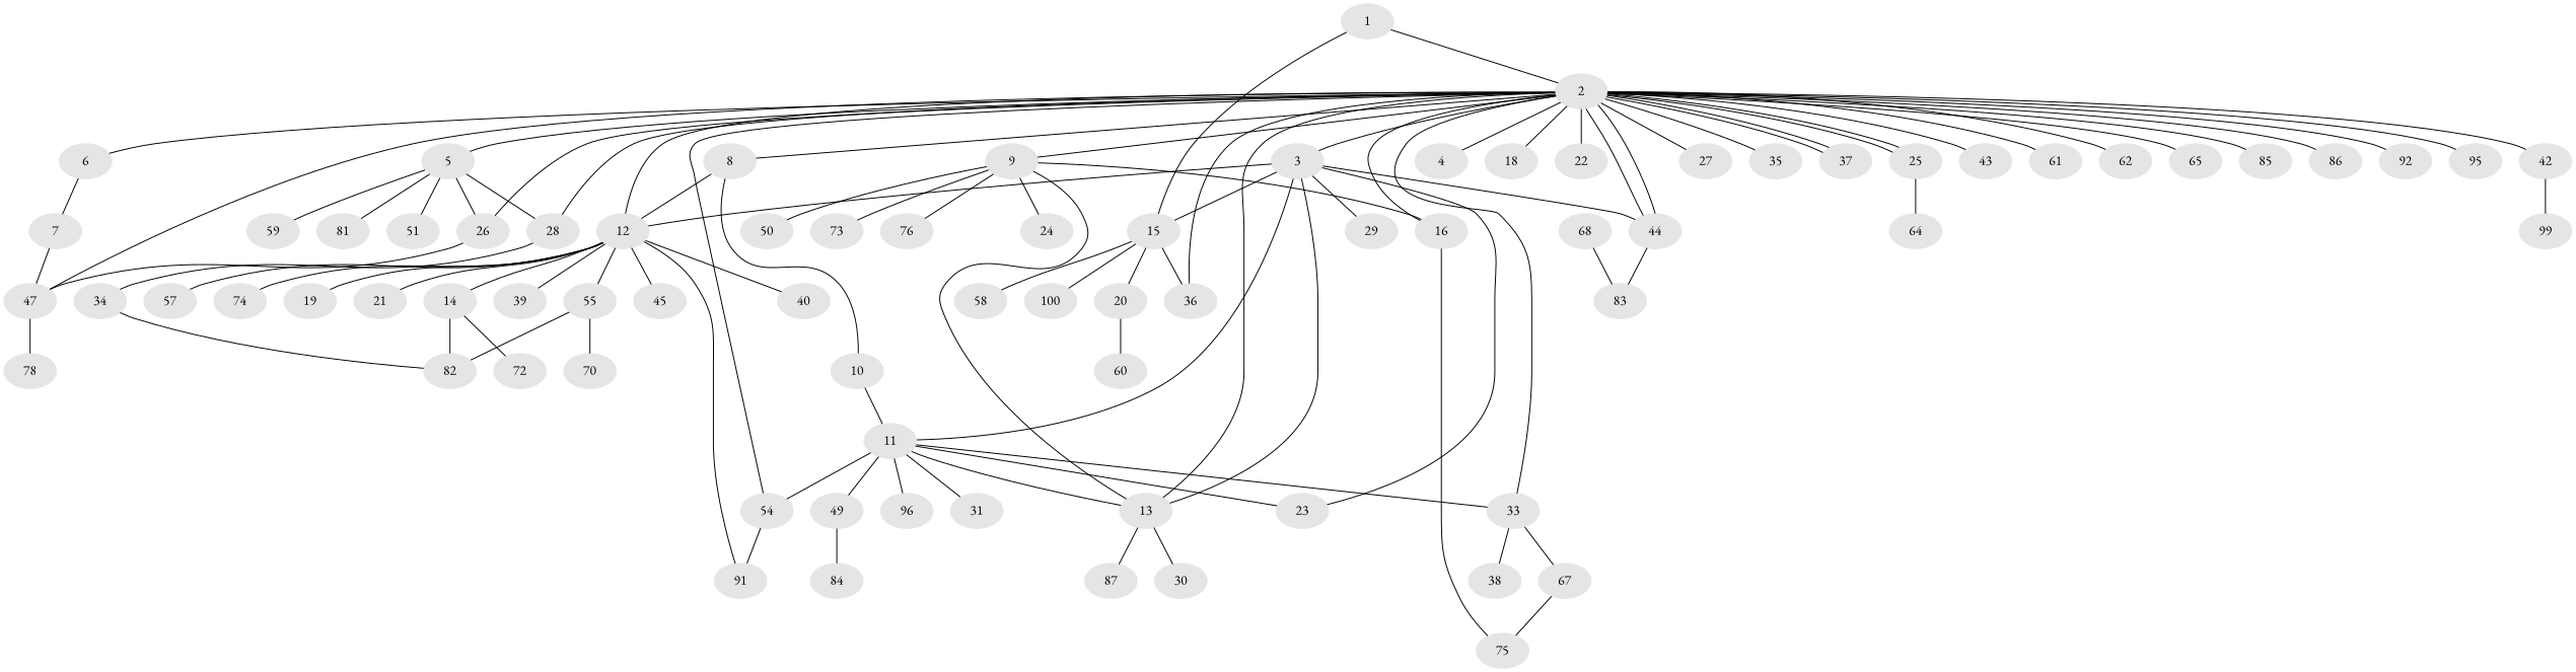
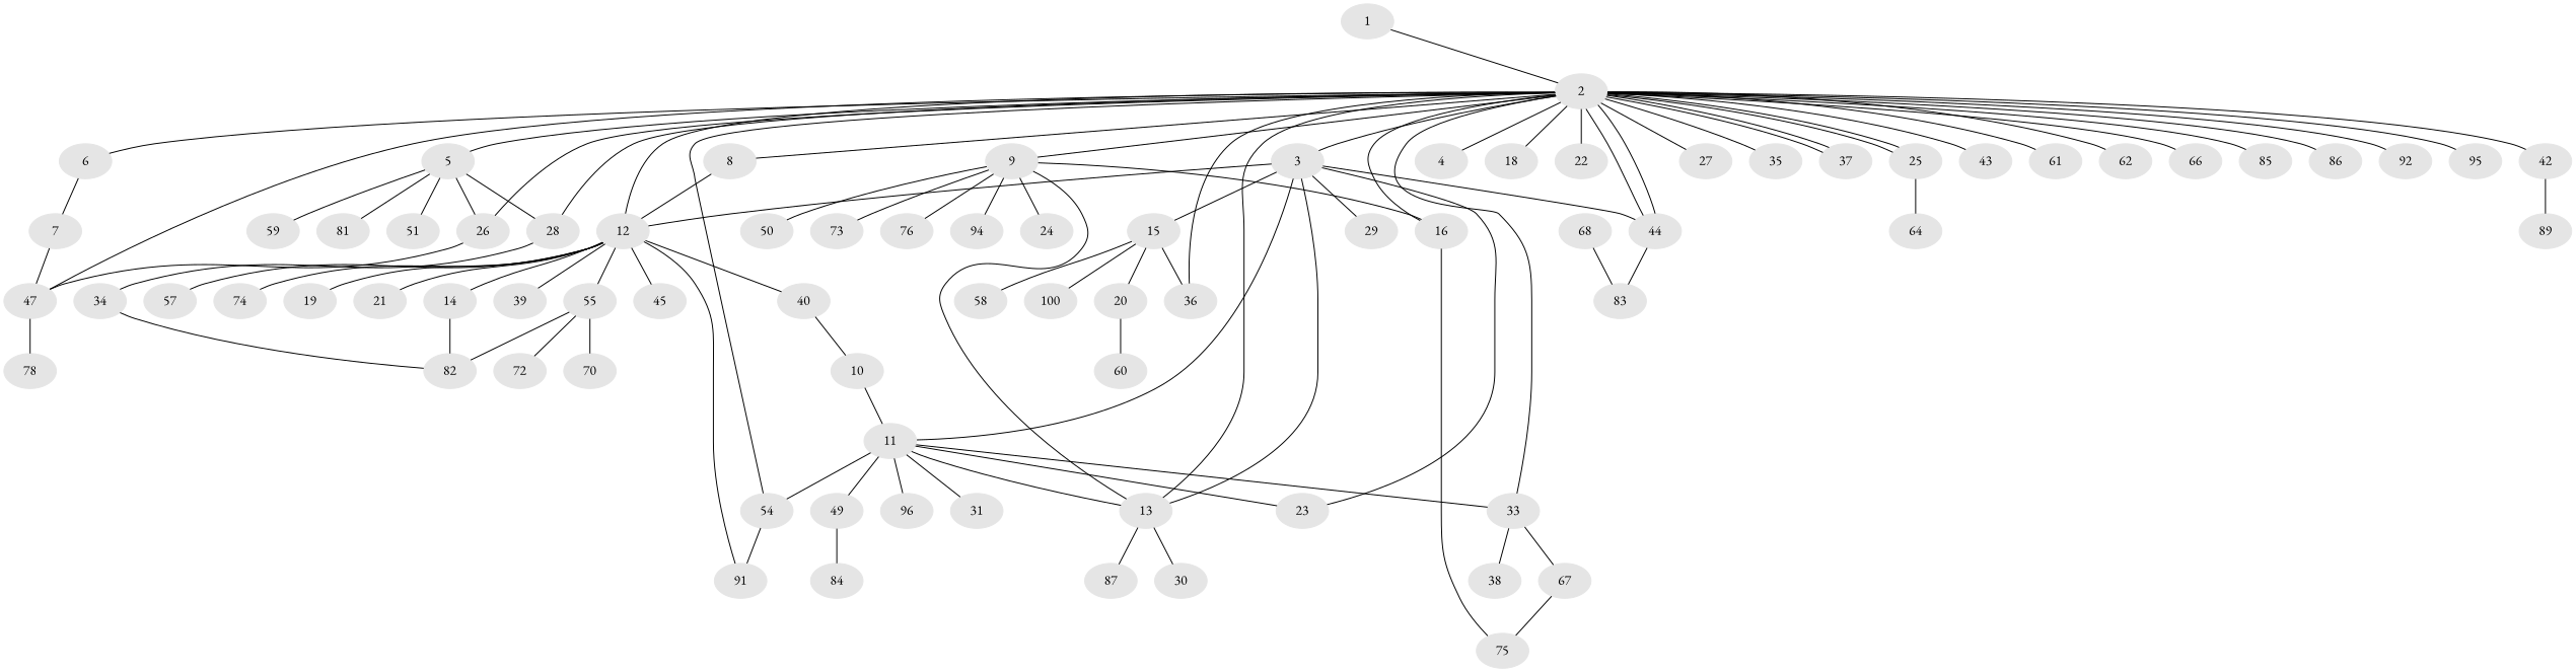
  graph {
    fontname="EB Garamond"
    node [color=gray90 fontname="EB Garamond" style=filled]
    edge [fontname="EB Garamond"]
    2 [super="+97"]
    3 [super="+52"]
    4
    5 [super="+17"]
    6
    8 [super="+56"]
    9 [super="+32"]
    12 [super="+80"]
    13 [super="+53"]
    16
    18
    22
    25
    26
    27
    28 [super="+41"]
    33 [super="+98"]
    35
    36 [super="+63"]
    37
    42 [super="+77"]
    43
    44
    47 [super="+66"]
    54
    61
    62
-   65
+   65 [label=66]
    85
    86
    92
    95
    1
    15 [super="+99"]
    20 [super="+71"]
    58
    100
    11 [super="+90"]
    23
    29
    51
    59
    81
    7 [super="+46"]
    10
    24
    50
    73
    76
+   94
    14 [super="+48"]
    19
    21
    39
    40
    45
    55
    57
    74
    91
    30
    87
    75 [super="+79"]
    64 [super="+88"]
    34 [super="+69"]
    38
    67
-   89 [label=99]
+   89
    83
    78
    31
    49
    96
    84
    72
    82
    70
    60
    68
    2 -- 3
    2 -- 4
    2 -- 5
    2 -- 6
    2 -- 8
    2 -- 9
    2 -- 12
    2 -- 13
    2 -- 16
    2 -- 18
    2 -- 22
    2 -- 25
    2 -- 25
    2 -- 26
    2 -- 27
    2 -- 28
    2 -- 33
    2 -- 35
    2 -- 36
    2 -- 37
    2 -- 37
    2 -- 42
    2 -- 43
    2 -- 44
    2 -- 44
    2 -- 47
    2 -- 54
    2 -- 61
    2 -- 62
    2 -- 65
    2 -- 85
    2 -- 86
    2 -- 92
    2 -- 95
    3 -- 12
    3 -- 13
    3 -- 44 [weight=2]
    3 -- 15
    3 -- 11
    3 -- 23
    3 -- 29
    5 -- 26
    5 -- 28
    5 -- 51
    5 -- 59
    5 -- 81
    6 -- 7
    8 -- 12
-   8 -- 10
+   40 -- 10
    9 -- 13
    9 -- 16
    9 -- 24
    9 -- 50
    9 -- 73
    9 -- 76
+   9 -- 94
    12 -- 14
    12 -- 19
    12 -- 21
    12 -- 39
    12 -- 40
    12 -- 45 [weight=2]
    12 -- 55
    12 -- 57
    12 -- 74
    12 -- 91
    13 -- 30
    13 -- 87
    16 -- 75
    25 -- 64
    26 -- 47
    28 -- 34
    33 -- 38
    33 -- 67
    42 -- 89
    44 -- 83
    47 -- 78
    54 -- 91
    1 -- 2
-   1 -- 15
    15 -- 36
    15 -- 20
    15 -- 58
    15 -- 100
    20 -- 60
    11 -- 13
    11 -- 33
    11 -- 54
    11 -- 23
    11 -- 31
    11 -- 49
    11 -- 96
    7 -- 47
    10 -- 11
-   14 -- 72
+   55 -- 72
    14 -- 82
    55 -- 82
    55 -- 70
    34 -- 82
    67 -- 75
    49 -- 84
    68 -- 83
  }
